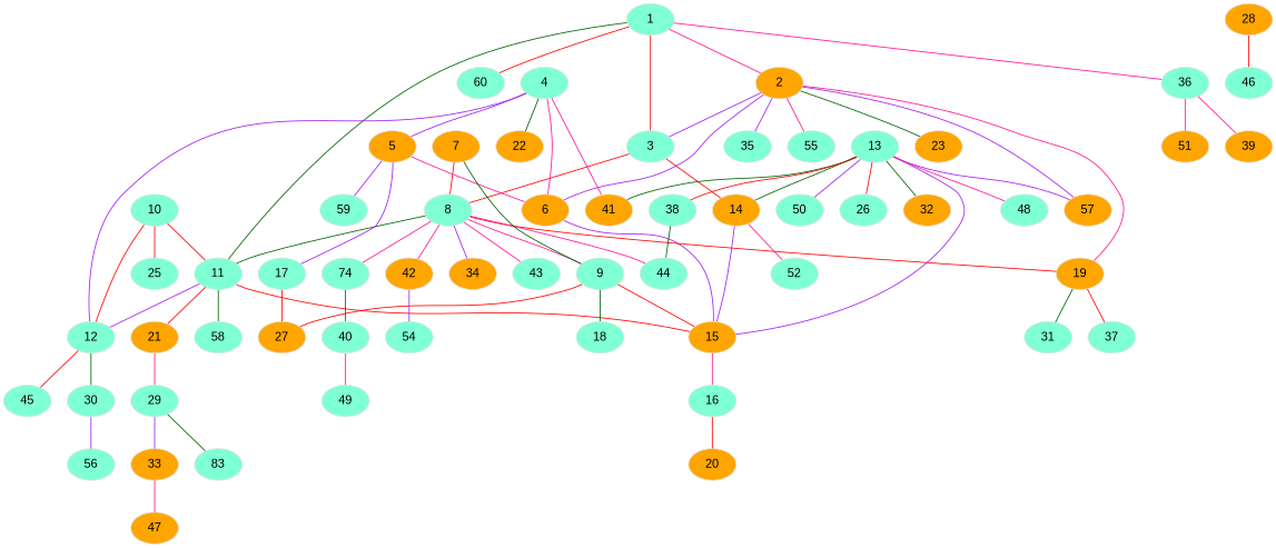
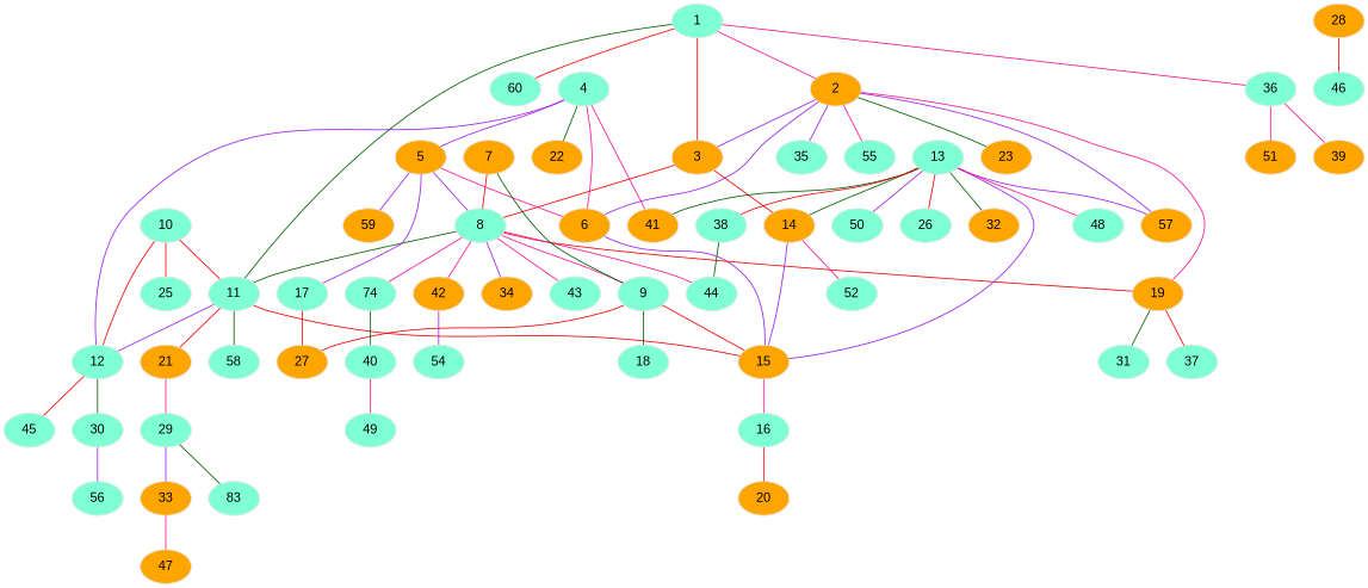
  graph {
    fontname="Liberation Sans"
    node [color=gray90 fillcolor=aquamarine fontname="Liberation Sans" style=filled]
    edge [color=deeppink fontname="Liberation Sans"]
    2 [fillcolor=orange]
    1
-   3
+   3 [fillcolor=orange]
    11
    36
    60
    6 [fillcolor=orange]
    19 [fillcolor=orange]
    23 [fillcolor=orange]
    35
    55
    57 [fillcolor=orange]
    8
    14 [fillcolor=orange]
    12
    15 [fillcolor=orange]
    21 [fillcolor=orange]
    58
    39 [fillcolor=orange]
    51 [fillcolor=orange]
    31
    37
    28 [fillcolor=orange]
    46
    9
    n26 [label=74]
    34 [fillcolor=orange]
    42 [fillcolor=orange]
    43
    44
    52
    4
    5 [fillcolor=orange]
    22 [fillcolor=orange]
    41 [fillcolor=orange]
    17
-   59
+   59 [fillcolor=orange]
    30
    45
    27 [fillcolor=orange]
    16
    7 [fillcolor=orange]
    18
    40
    54
    10
    25
    29
    56
    13
    26
    32 [fillcolor=orange]
    38
    48
    50
    20 [fillcolor=orange]
    33 [fillcolor=orange]
    n58 [label=83]
    49
    47 [fillcolor=orange]
    2 -- 3 [color=purple]
    2 -- 6 [color=purple]
    2 -- 19
    2 -- 23 [color=darkgreen]
    2 -- 35 [color=purple]
    2 -- 55
    2 -- 57 [color=purple]
    1 -- 2
    1 -- 3 [color=red]
    1 -- 11 [color=darkgreen]
    1 -- 36
    1 -- 60 [color=red]
    3 -- 8 [color=red]
    3 -- 14 [color=red]
    11 -- 12 [color=purple]
    11 -- 15 [color=red]
    11 -- 21 [color=red]
    11 -- 58 [color=darkgreen]
    36 -- 39
    36 -- 51
    6 -- 15 [color=purple]
    19 -- 31 [color=darkgreen]
    19 -- 37 [color=red]
    8 -- 11 [color=darkgreen]
    8 -- 19 [color=red]
    8 -- 9
    8 -- n26
    8 -- 34 [color=purple]
    8 -- 42
    8 -- 43
    8 -- 44
    14 -- 15 [color=purple]
    14 -- 52
    12 -- 30 [color=darkgreen]
    12 -- 45 [color=red]
    15 -- 16
    21 -- 29
    28 -- 46 [color=red]
    9 -- 15 [color=red]
    9 -- 27 [color=red]
    9 -- 18 [color=darkgreen]
    n26 -- 40 [color=darkgreen]
    42 -- 54 [color=purple]
    4 -- 6
    4 -- 12 [color=purple]
    4 -- 5 [color=purple]
    4 -- 22 [color=darkgreen]
    4 -- 41
    5 -- 6
+   5 -- 8 [color=purple]
    5 -- 17 [color=purple]
    5 -- 59 [color=purple]
    17 -- 27 [color=red]
    30 -- 56 [color=purple]
    16 -- 20 [color=red]
    7 -- 8 [color=red]
    7 -- 9 [color=darkgreen]
    40 -- 49
    10 -- 11 [color=red]
    10 -- 12 [color=red]
    10 -- 25 [color=red]
    29 -- 33 [color=purple]
    29 -- n58 [color=darkgreen]
    13 -- 57 [color=purple]
    13 -- 14 [color=darkgreen]
    13 -- 15 [color=purple]
    13 -- 41 [color=darkgreen]
    13 -- 26 [color=red]
    13 -- 32 [color=darkgreen]
    13 -- 38 [color=red]
    13 -- 48
    13 -- 50 [color=purple]
    38 -- 44 [color=darkgreen]
    33 -- 47
  }
